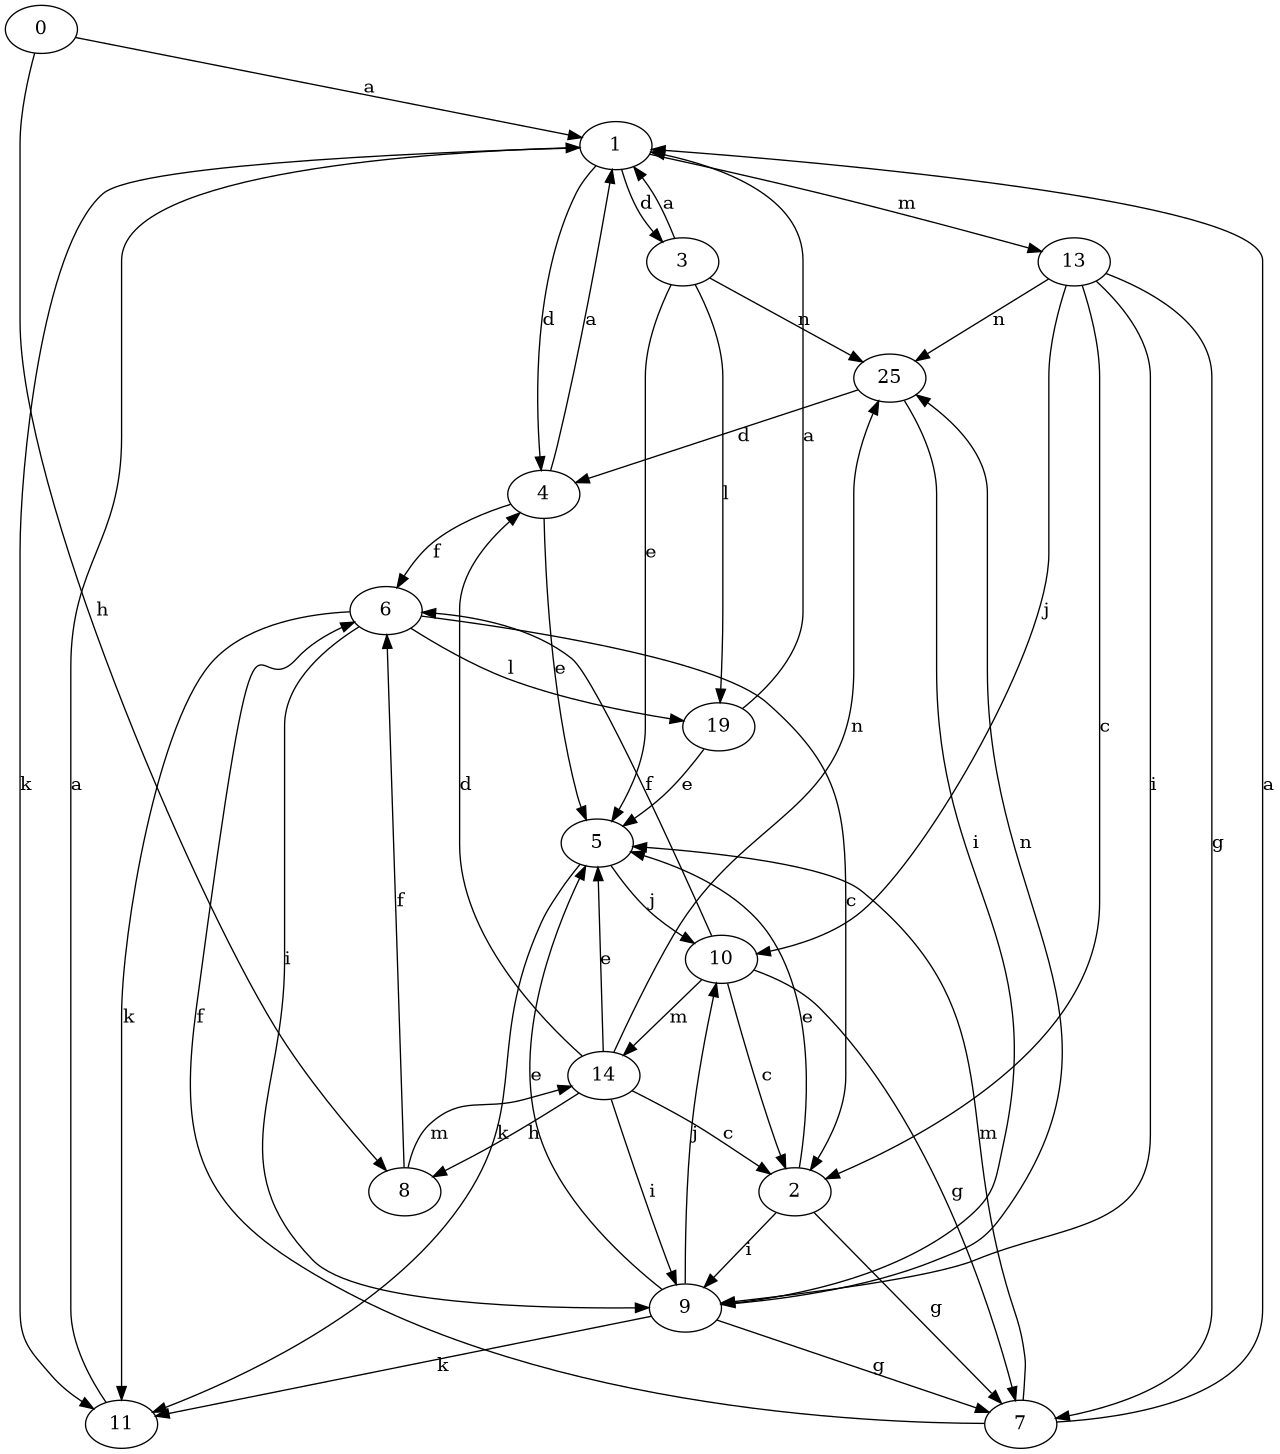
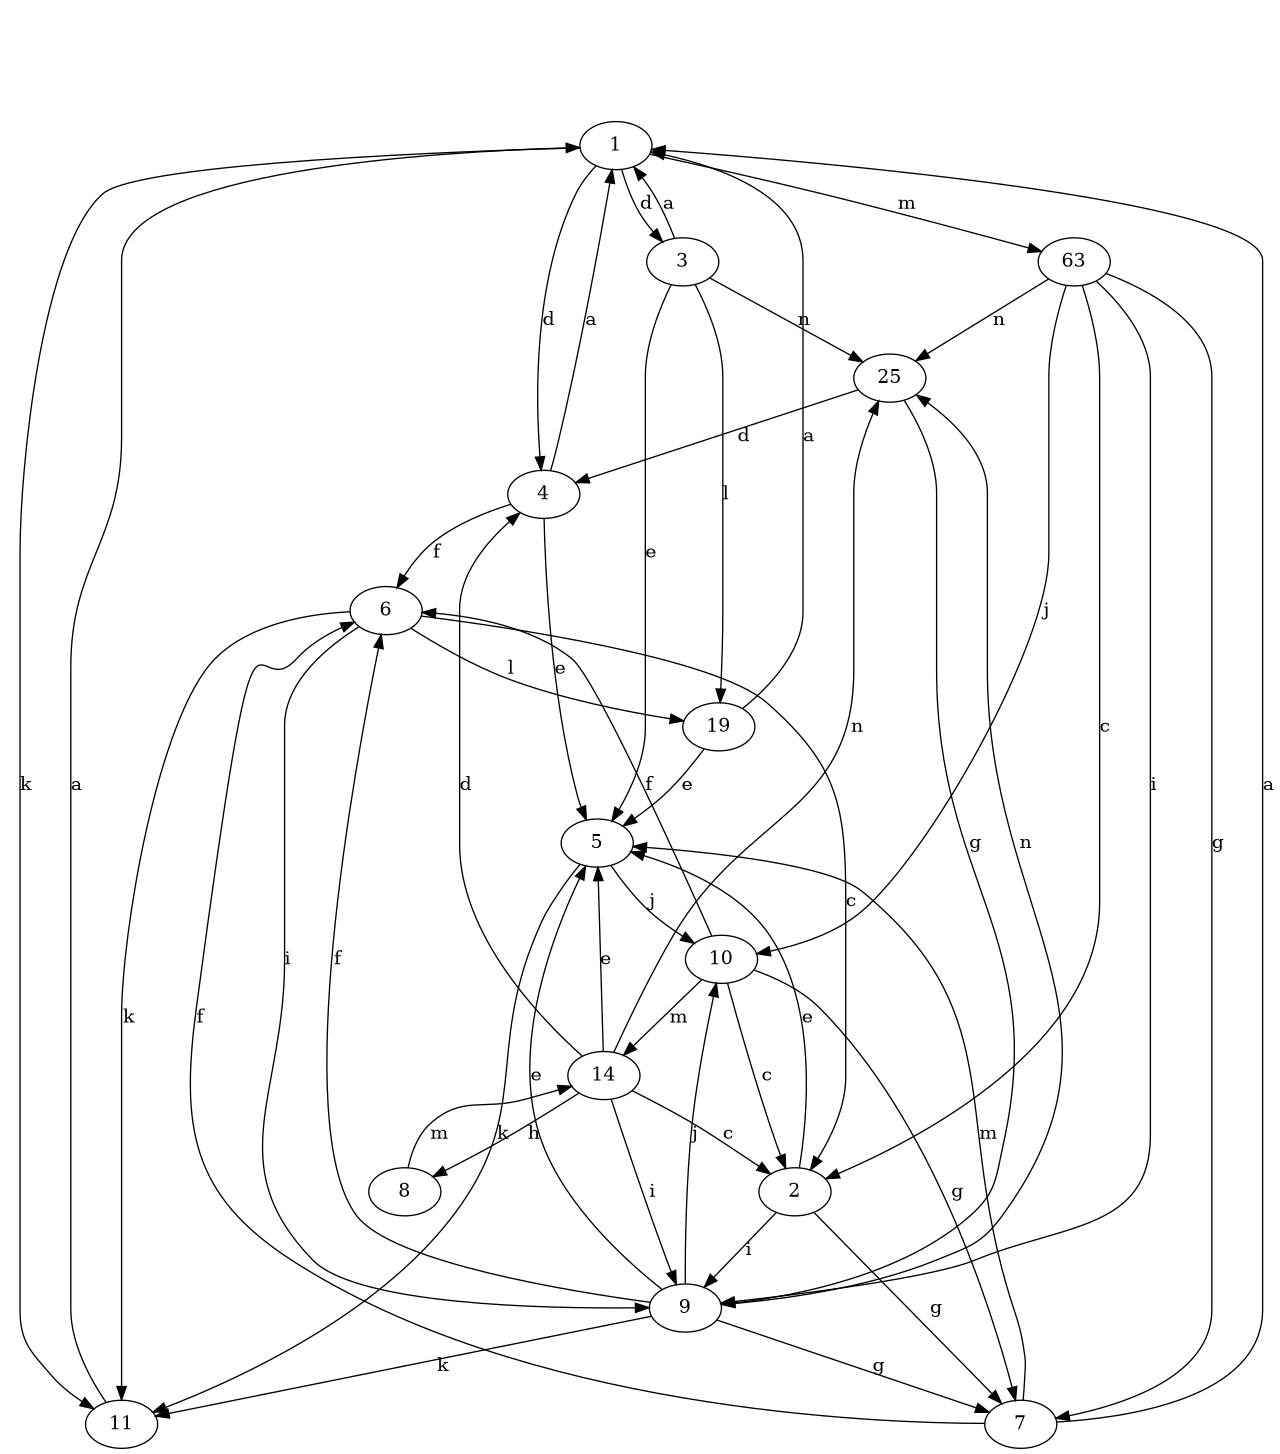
  strict digraph {
-   0
    1
    8
    3
    4
    11
-   13
+   13 [label=63]
    14
    5
    n10 [label=19]
    n11 [label=25]
    6
    2
    7
    9
    10
-   0 -> 1 [label=a]
-   0 -> 8 [label=h]
    1 -> 3 [label=d]
    1 -> 4 [label=d]
    1 -> 11 [label=k]
    1 -> 13 [label=m]
    8 -> 14 [label=m]
    3 -> 1 [label=a]
    3 -> 5 [label=e]
    3 -> n10 [label=l]
    3 -> n11 [label=n]
    4 -> 1 [label=a]
    4 -> 5 [label=e]
    4 -> 6 [label=f]
    11 -> 1 [label=a]
    13 -> n11 [label=n]
    13 -> 2 [label=c]
    13 -> 7 [label=g]
    13 -> 9 [label=i]
    13 -> 10 [label=j]
    14 -> 8 [label=h]
    14 -> 4 [label=d]
    14 -> 5 [label=e]
    14 -> n11 [label=n]
    14 -> 2 [label=c]
    14 -> 9 [label=i]
    5 -> 11 [label=k]
    5 -> 10 [label=j]
    n10 -> 1 [label=a]
    n10 -> 5 [label=e]
    n11 -> 4 [label=d]
-   n11 -> 9 [label=i]
+   n11 -> 9 [label=g]
    6 -> 11 [label=k]
    6 -> n10 [label=l]
    6 -> 2 [label=c]
    6 -> 9 [label=i]
    2 -> 5 [label=e]
    2 -> 7 [label=g]
    2 -> 9 [label=i]
    7 -> 1 [label=a]
    7 -> 5 [label=m]
    7 -> 6 [label=f]
    9 -> 11 [label=k]
    9 -> 5 [label=e]
    9 -> n11 [label=n]
-   8 -> 6 [label=f]
+   9 -> 6 [label=f]
    9 -> 7 [label=g]
    9 -> 10 [label=j]
    10 -> 14 [label=m]
    10 -> 6 [label=f]
    10 -> 2 [label=c]
    10 -> 7 [label=g]
  }
